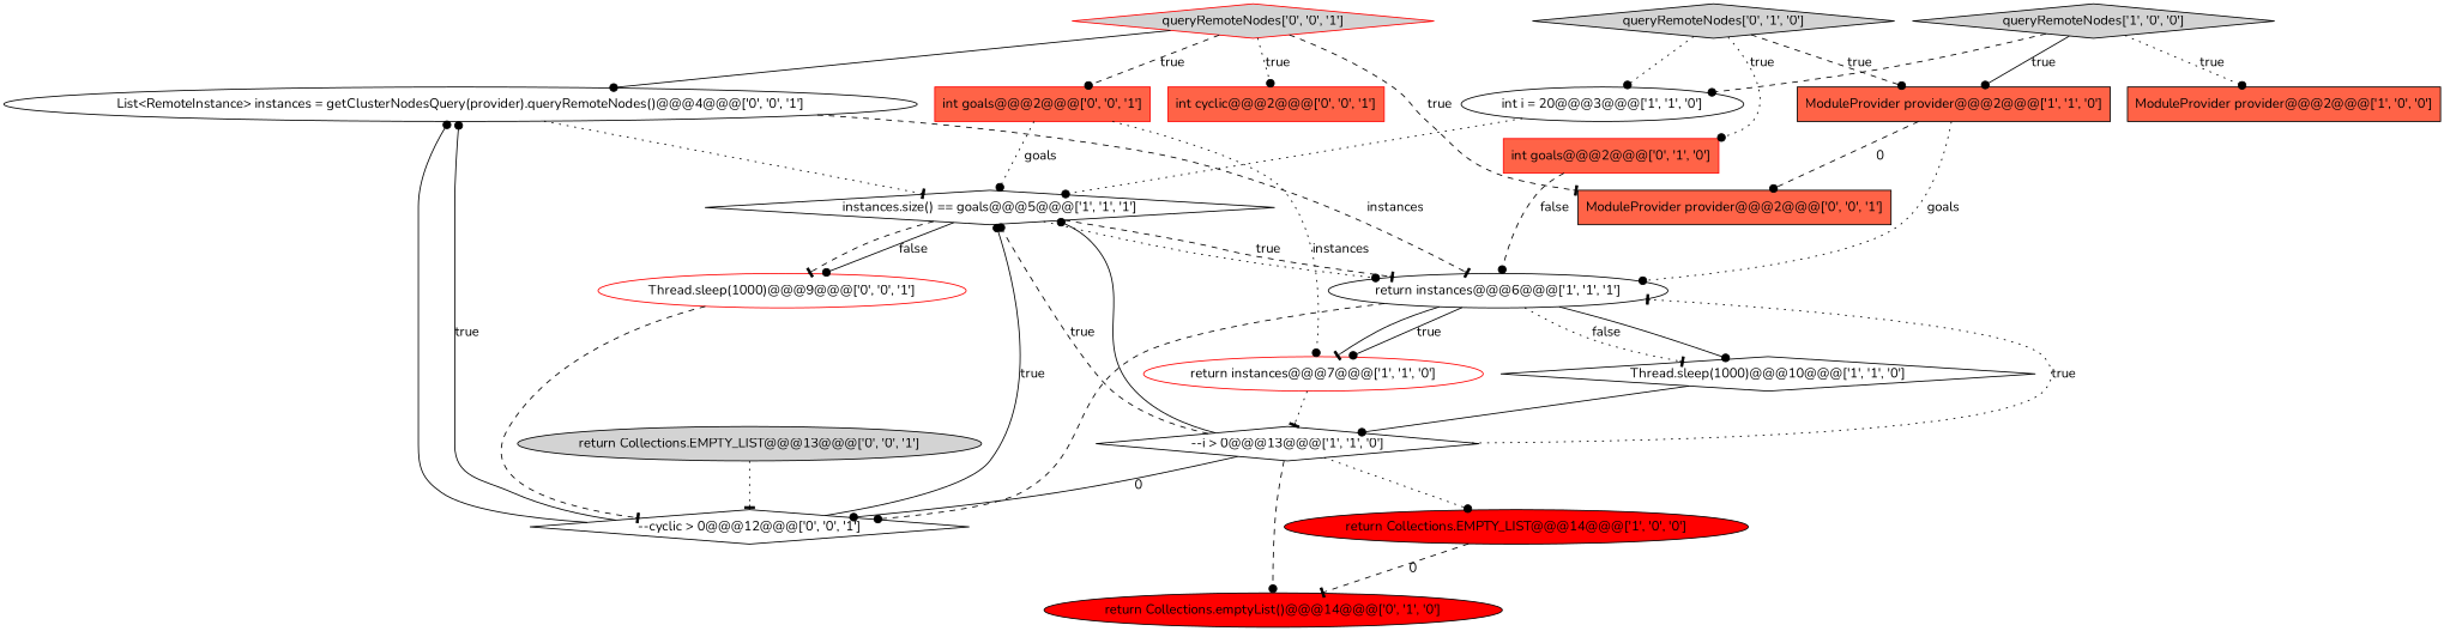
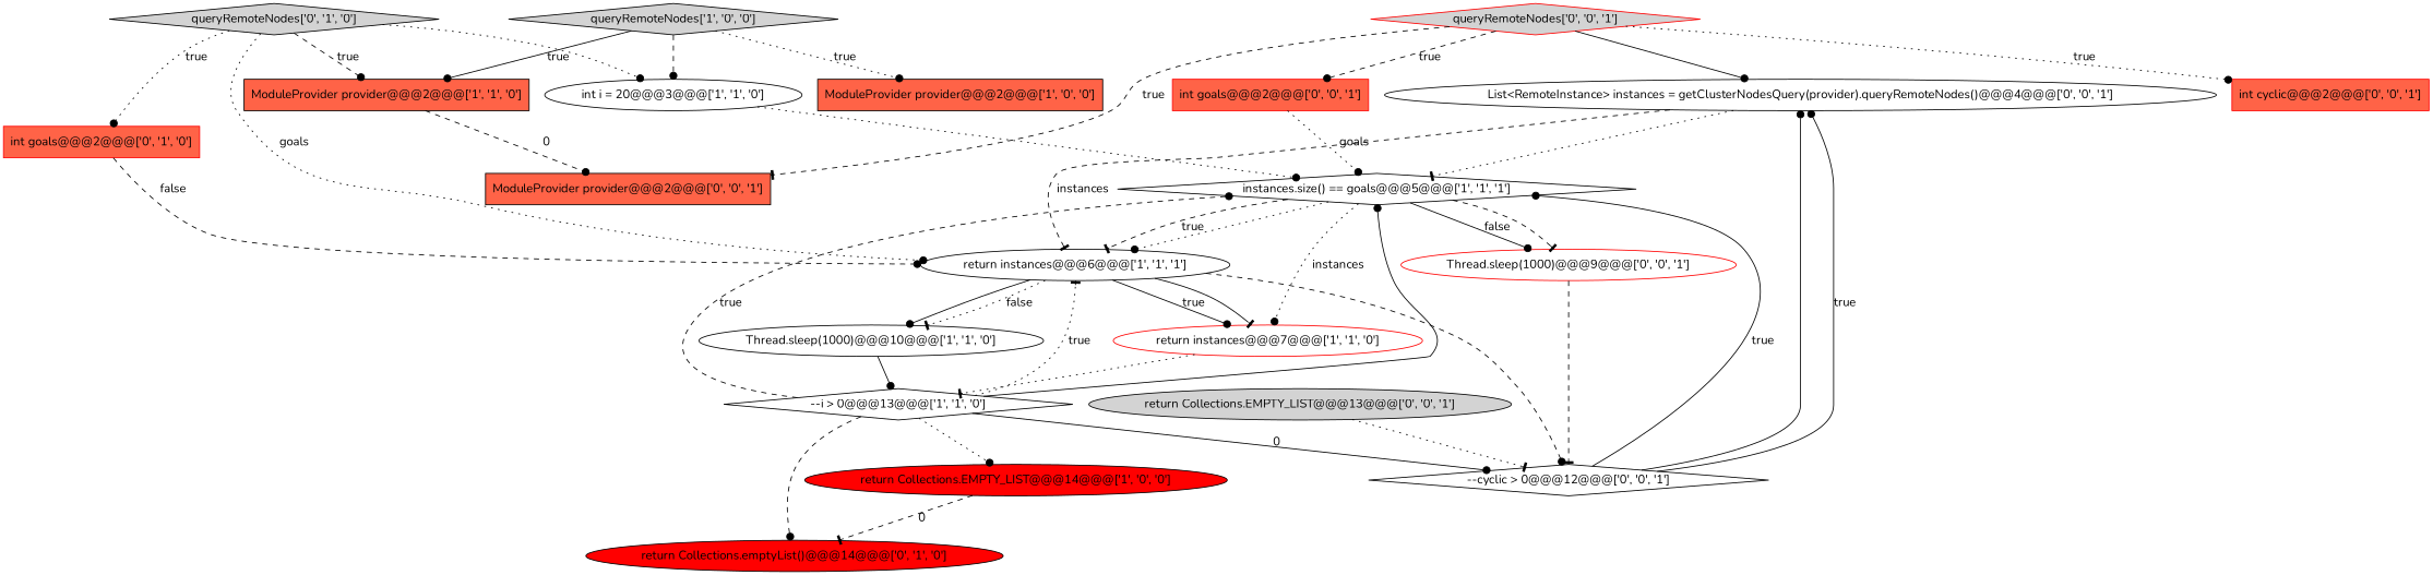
  digraph {
    fontname=Nunito
    node [color=black fillcolor=white fontname=Nunito shape=ellipse style=filled]
    edge [arrowhead=dot fontname=Nunito style=dotted]
    n1 [label="List<RemoteInstance> instances = getClusterNodesQuery(provider).queryRemoteNodes()@@@4@@@['0', '0', '1']"]
    n2 [label="instances.size() == goals@@@5@@@['1', '1', '1']" shape=diamond]
    n3 [label="return instances@@@6@@@['1', '1', '1']"]
    n4 [color=red label="return instances@@@7@@@['1', '1', '0']"]
    n5 [color=red label="Thread.sleep(1000)@@@9@@@['0', '0', '1']"]
    n6 [label="--cyclic > 0@@@12@@@['0', '0', '1']" shape=diamond]
-   n7 [label="Thread.sleep(1000)@@@10@@@['1', '1', '0']" shape=diamond]
+   n7 [label="Thread.sleep(1000)@@@10@@@['1', '1', '0']"]
    n8 [fillcolor=red label="return Collections.emptyList()@@@14@@@['0', '1', '0']"]
    n9 [label="--i > 0@@@13@@@['1', '1', '0']" shape=diamond]
    n10 [fillcolor=red label="return Collections.EMPTY_LIST@@@14@@@['1', '0', '0']"]
    n11 [fillcolor=lightgray label="queryRemoteNodes['0', '1', '0']" shape=diamond]
    n12 [label="int i = 20@@@3@@@['1', '1', '0']"]
    n13 [color=red fillcolor=tomato label="int goals@@@2@@@['0', '1', '0']" shape=box]
    n14 [fillcolor=tomato label="ModuleProvider provider@@@2@@@['1', '1', '0']" shape=box]
    n15 [fillcolor=tomato label="ModuleProvider provider@@@2@@@['0', '0', '1']" shape=box]
    n16 [color=red fillcolor=tomato label="int cyclic@@@2@@@['0', '0', '1']" shape=box]
    n17 [fillcolor=lightgray label="queryRemoteNodes['1', '0', '0']" shape=diamond]
    n18 [fillcolor=tomato label="ModuleProvider provider@@@2@@@['1', '0', '0']" shape=box]
    n19 [color=red fillcolor=lightgray label="queryRemoteNodes['0', '0', '1']" shape=diamond]
    n20 [color=red fillcolor=tomato label="int goals@@@2@@@['0', '0', '1']" shape=box]
    n21 [fillcolor=lightgray label="return Collections.EMPTY_LIST@@@13@@@['0', '0', '1']"]
    n1 -> n2 [arrowhead=tee]
    n1 -> n3 [arrowhead=tee label=instances style=dashed]
    n2 -> n3
    n2 -> n3 [arrowhead=tee label=true style=dashed]
-   n20 -> n4 [label=instances]
+   n2 -> n4 [label=instances]
    n2 -> n5 [label=false style=solid]
    n2 -> n5 [arrowhead=tee style=dashed]
    n3 -> n4 [label=true style=solid]
    n3 -> n4 [arrowhead=tee style=solid]
    n3 -> n6 [style=dashed]
    n3 -> n7 [style=solid]
    n3 -> n7 [arrowhead=tee label=false]
    n4 -> n9 [arrowhead=tee]
    n5 -> n6 [arrowhead=tee style=dashed]
    n6 -> n1 [style=solid]
    n6 -> n1 [label=true style=solid]
    n6 -> n2 [label=true style=solid]
    n7 -> n9 [style=solid]
    n9 -> n2 [style=solid]
    n9 -> n2 [label=true style=dashed]
    n9 -> n3 [arrowhead=tee label=true]
    n9 -> n6 [label=0 style=solid]
    n9 -> n8 [style=dashed]
    n9 -> n10
    n10 -> n8 [arrowhead=tee label=0 style=dashed]
    n11 -> n12
    n11 -> n13 [label=true]
    n11 -> n14 [label=true style=dashed]
    n12 -> n2
    n13 -> n3 [label=false style=dashed]
-   n14 -> n3 [label=goals]
+   n11 -> n3 [label=goals]
    n14 -> n15 [label=0 style=dashed]
    n17 -> n12 [style=dashed]
    n17 -> n14 [label=true style=solid]
    n17 -> n18 [label=true]
    n19 -> n1 [style=solid]
    n19 -> n15 [arrowhead=tee label=true style=dashed]
    n19 -> n16 [label=true]
    n19 -> n20 [label=true style=dashed]
    n20 -> n2 [label=goals]
    n21 -> n6 [arrowhead=tee]
  }
